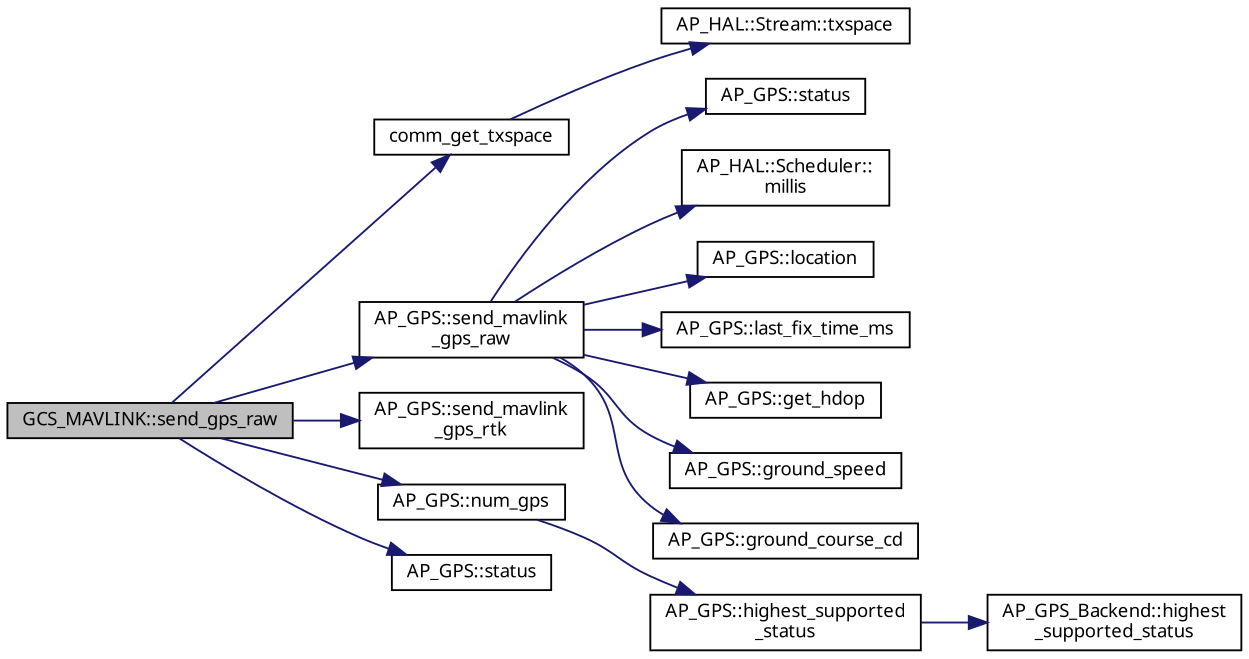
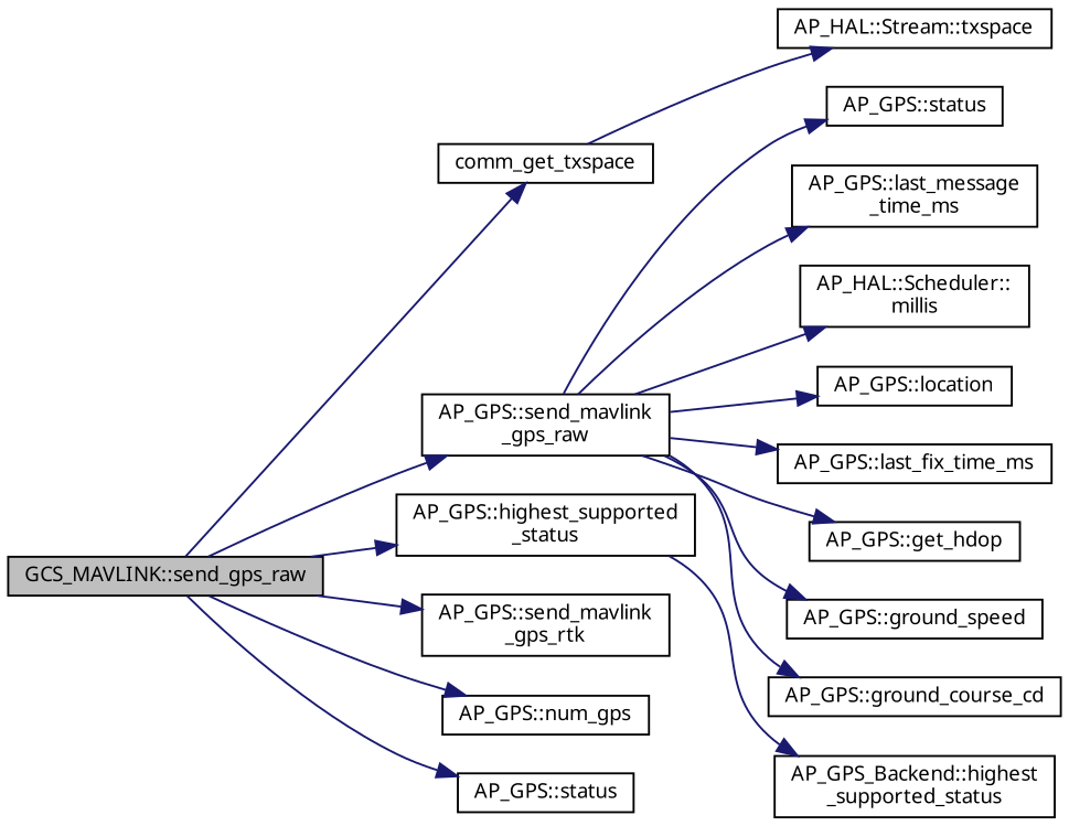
  digraph {
    fontname="Noto Sans"
    rankdir=LR
    node [color=black fillcolor=white fontname="Noto Sans" fontsize=10 shape=record style=filled]
    edge [color=midnightblue fontname="Noto Sans" fontsize=10 labelfontname=Helvetica labelfontsize=10 style=solid]
    n1 [fillcolor=grey75 fontcolor=black height=0.2 label="GCS_MAVLINK::send_gps_raw" width=0.4]
    n2 [height=0.2 label=comm_get_txspace width=0.4]
    n3 [height=0.2 label="AP_GPS::send_mavlink\l_gps_raw" width=0.4]
    n4 [height=0.2 label="AP_GPS::highest_supported\l_status" width=0.4]
    n5 [height=0.2 label="AP_GPS::send_mavlink\l_gps_rtk" width=0.4]
    n6 [height=0.2 label="AP_GPS::num_gps" width=0.4]
    n7 [height=0.2 label="AP_GPS::status" width=0.4]
    n8 [height=0.2 label="AP_HAL::Stream::txspace" width=0.4]
    n9 [height=0.2 label="AP_GPS::status" width=0.4]
+   n10 [height=0.2 label="AP_GPS::last_message\l_time_ms" width=0.4]
    n11 [height=0.2 label="AP_HAL::Scheduler::\lmillis" width=0.4]
    n12 [height=0.2 label="AP_GPS::location" width=0.4]
    n13 [height=0.2 label="AP_GPS::last_fix_time_ms" width=0.4]
    n14 [height=0.2 label="AP_GPS::get_hdop" width=0.4]
    n15 [height=0.2 label="AP_GPS::ground_speed" width=0.4]
    n16 [height=0.2 label="AP_GPS::ground_course_cd" width=0.4]
    n17 [height=0.2 label="AP_GPS_Backend::highest\l_supported_status" width=0.4]
    n1 -> n2
    n1 -> n3
-   n6 -> n4
+   n1 -> n4
    n1 -> n5
    n1 -> n6
    n1 -> n7
    n2 -> n8
    n3 -> n9
+   n3 -> n10
    n3 -> n11
    n3 -> n12
    n3 -> n13
    n3 -> n14
    n3 -> n15
    n3 -> n16
    n4 -> n17
  }
